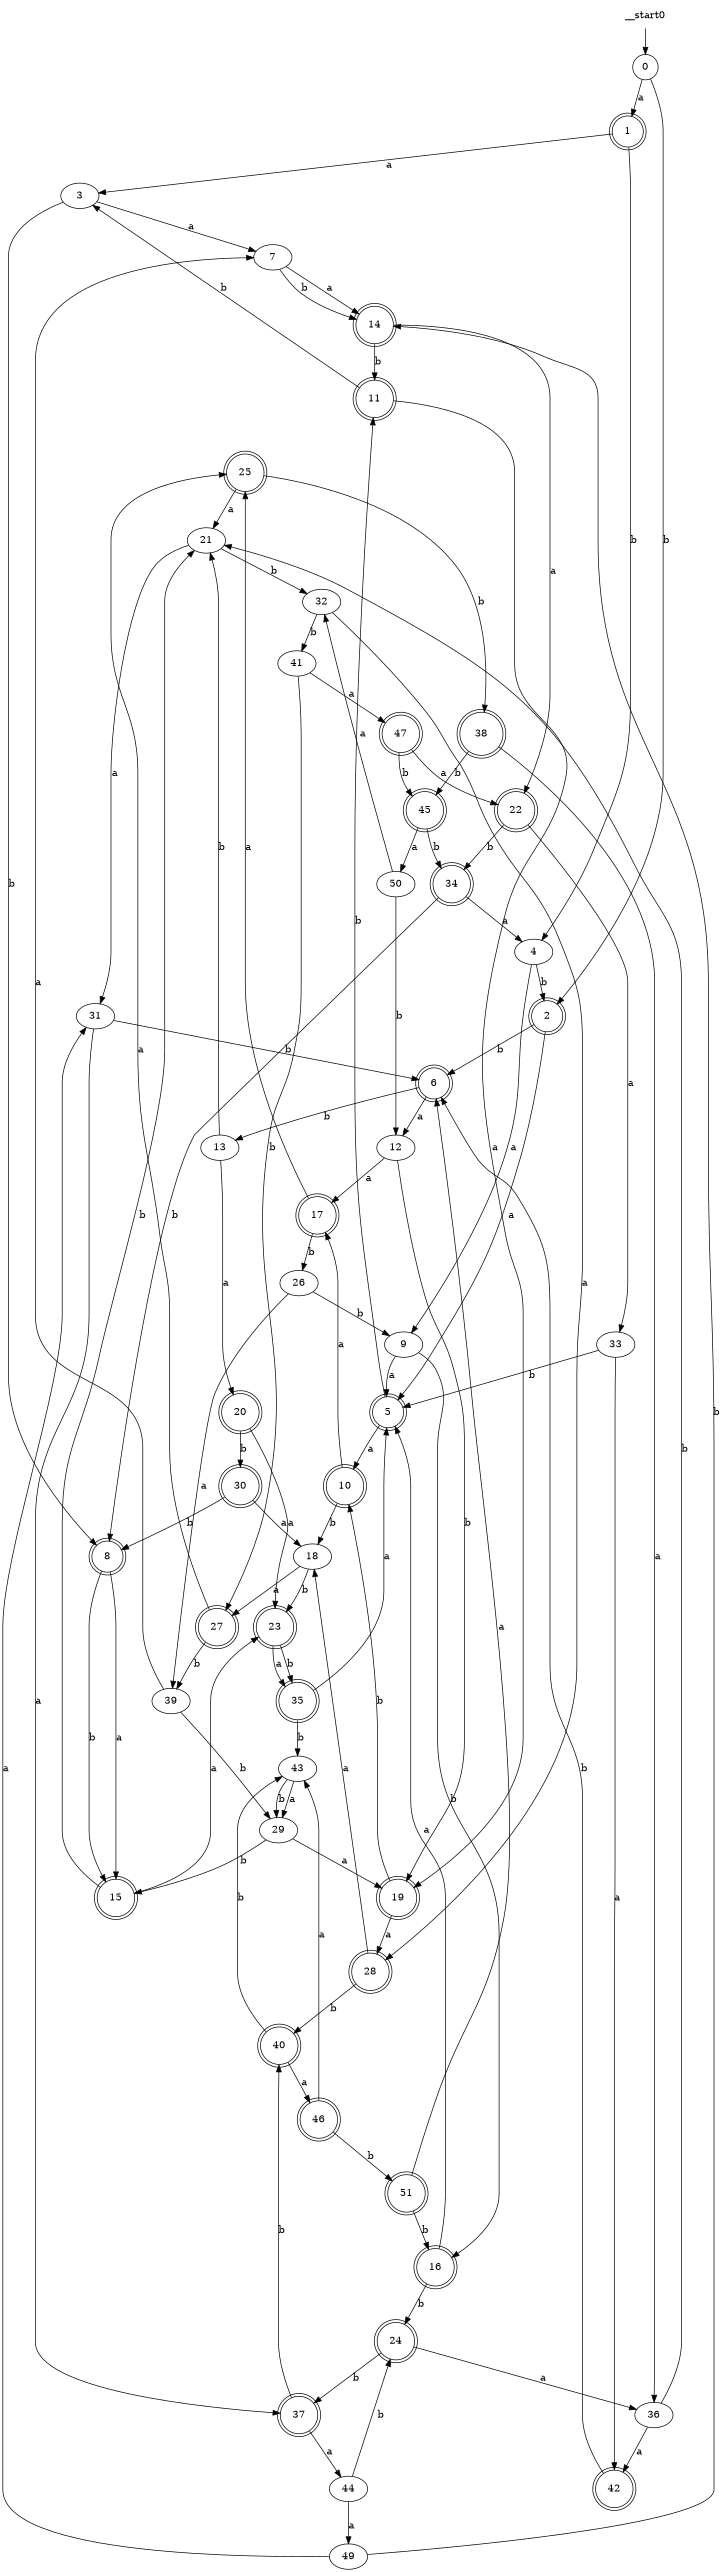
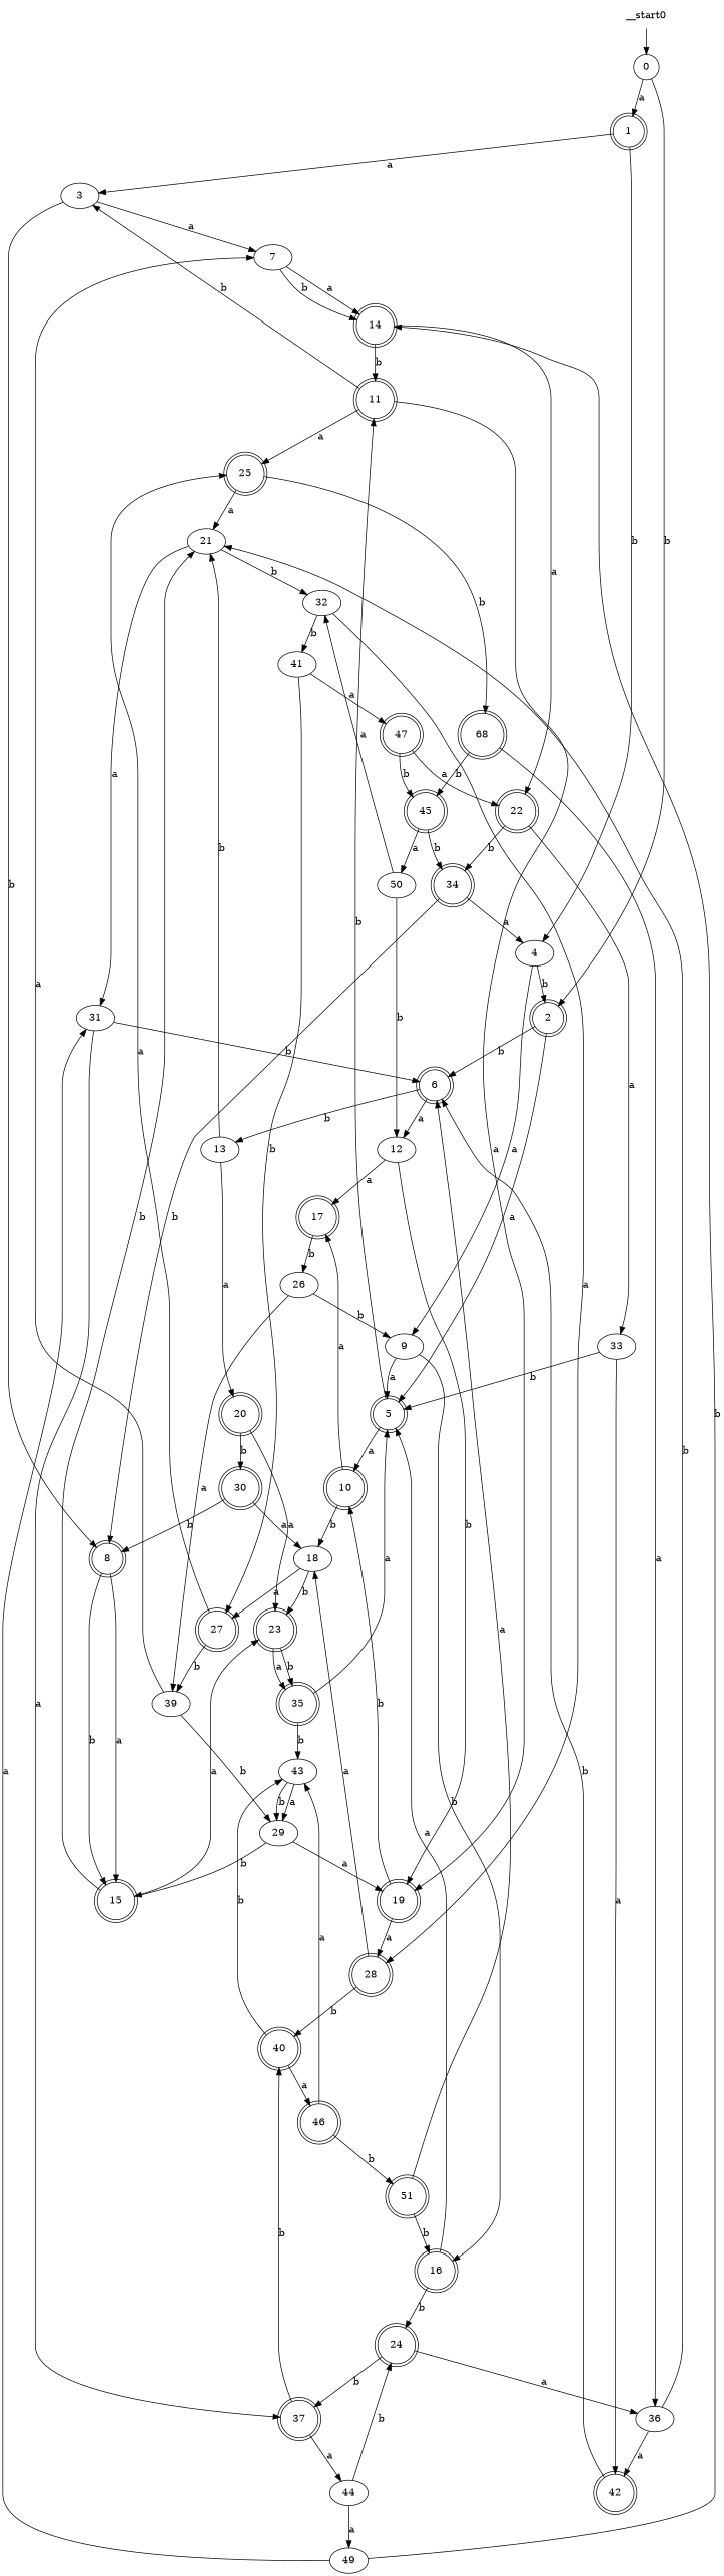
  digraph {
    node [shape=doublecircle]
    __start0 [shape=none]
    0 [shape=circle]
    1
    2
    3 [shape=""]
    4 [shape=""]
    5
    6
    7 [shape=""]
    8
    9 [shape=""]
    10
    11
    12 [shape=""]
    13 [shape=""]
    14
    15
    16
    17
    18 [shape=""]
    19
    20
    21 [shape=""]
    22
    23
    24
    25
    26 [shape=""]
    27
    28
    30
    31 [shape=""]
    32 [shape=""]
    33 [shape=""]
    34
    35
    36 [shape=""]
    37
-   38
+   38 [label=68]
    39 [shape=""]
    40
    29 [shape=""]
    41 [shape=""]
    42
    43 [shape=""]
    44 [shape=""]
    45
    46
    47
    49 [shape=""]
    50 [shape=""]
    51
    __start0 -> 0
    0 -> 1 [label=a]
    0 -> 2 [label=b]
    1 -> 3 [label=a]
    1 -> 4 [label=b]
    2 -> 5 [label=a]
    2 -> 6 [label=b]
    3 -> 7 [label=a]
    3 -> 8 [label=b]
    4 -> 2 [label=b]
    4 -> 9 [label=a]
    5 -> 10 [label=a]
    5 -> 11 [label=b]
    6 -> 12 [label=a]
    6 -> 13 [label=b]
    7 -> 14 [label=a]
    7 -> 14 [label=b]
    8 -> 15 [label=a]
    8 -> 15 [label=b]
    9 -> 5 [label=a]
    9 -> 16 [label=b]
    10 -> 17 [label=a]
    10 -> 18 [label=b]
    11 -> 3 [label=b]
    11 -> 19 [label=a]
    12 -> 17 [label=a]
    12 -> 19 [label=b]
    13 -> 20 [label=a]
    13 -> 21 [label=b]
    14 -> 11 [label=b]
    14 -> 22 [label=a]
    15 -> 21 [label=b]
    15 -> 23 [label=a]
    16 -> 5 [label=a]
    16 -> 24 [label=b]
-   17 -> 25 [label=a]
+   11 -> 25 [label=a]
    17 -> 26 [label=b]
    18 -> 23 [label=b]
    18 -> 27 [label=a]
    19 -> 10 [label=b]
    19 -> 28 [label=a]
    20 -> 23 [label=a]
    20 -> 30 [label=b]
    21 -> 31 [label=a]
    21 -> 32 [label=b]
    22 -> 33 [label=a]
    22 -> 34 [label=b]
    23 -> 35 [label=a]
    23 -> 35 [label=b]
    24 -> 36 [label=a]
    24 -> 37 [label=b]
    25 -> 21 [label=a]
    25 -> 38 [label=b]
    26 -> 9 [label=b]
    26 -> 39 [label=a]
    27 -> 25 [label=a]
    27 -> 39 [label=b]
    28 -> 18 [label=a]
    28 -> 40 [label=b]
    30 -> 8 [label=b]
    30 -> 18 [label=a]
    31 -> 6 [label=b]
    31 -> 37 [label=a]
    32 -> 28 [label=a]
    32 -> 41 [label=b]
    33 -> 5 [label=b]
    33 -> 42 [label=a]
    34 -> 4 [label=a]
    34 -> 8 [label=b]
    35 -> 5 [label=a]
    35 -> 43 [label=b]
    36 -> 21 [label=b]
    36 -> 42 [label=a]
    37 -> 40 [label=b]
    37 -> 44 [label=a]
    38 -> 36 [label=a]
    38 -> 45 [label=b]
    39 -> 7 [label=a]
    39 -> 29 [label=b]
    40 -> 43 [label=b]
    40 -> 46 [label=a]
    29 -> 15 [label=b]
    29 -> 19 [label=a]
    41 -> 27 [label=b]
    41 -> 47 [label=a]
    42 -> 6 [label=b]
    43 -> 29 [label=a]
    43 -> 29 [label=b]
    44 -> 24 [label=b]
    44 -> 49 [label=a]
    45 -> 34 [label=b]
    45 -> 50 [label=a]
    46 -> 43 [label=a]
    46 -> 51 [label=b]
    47 -> 22 [label=a]
    47 -> 45 [label=b]
    49 -> 14 [label=b]
    49 -> 31 [label=a]
    50 -> 12 [label=b]
    50 -> 32 [label=a]
    51 -> 6 [label=a]
    51 -> 16 [label=b]
  }
